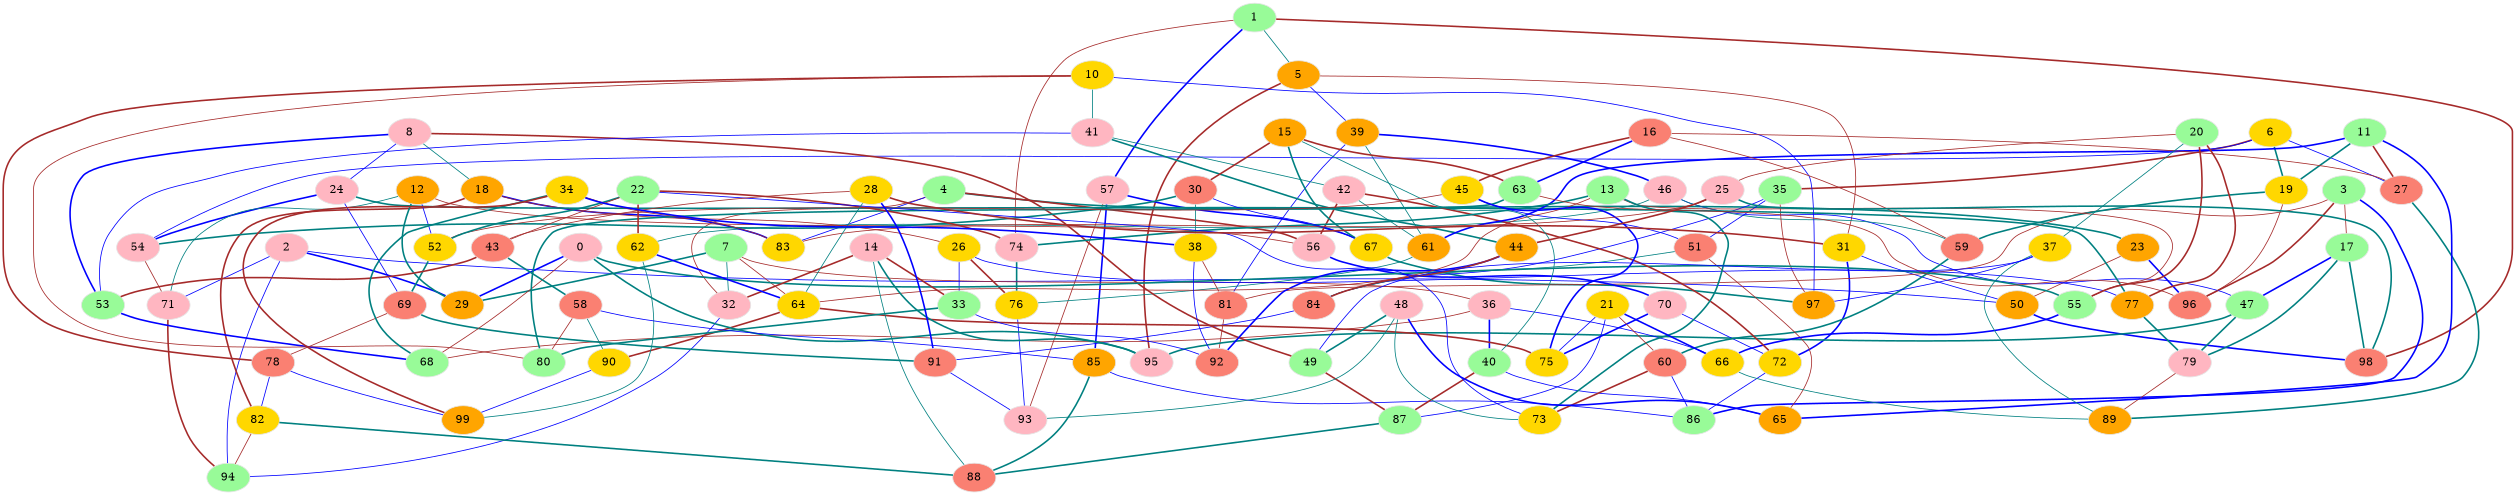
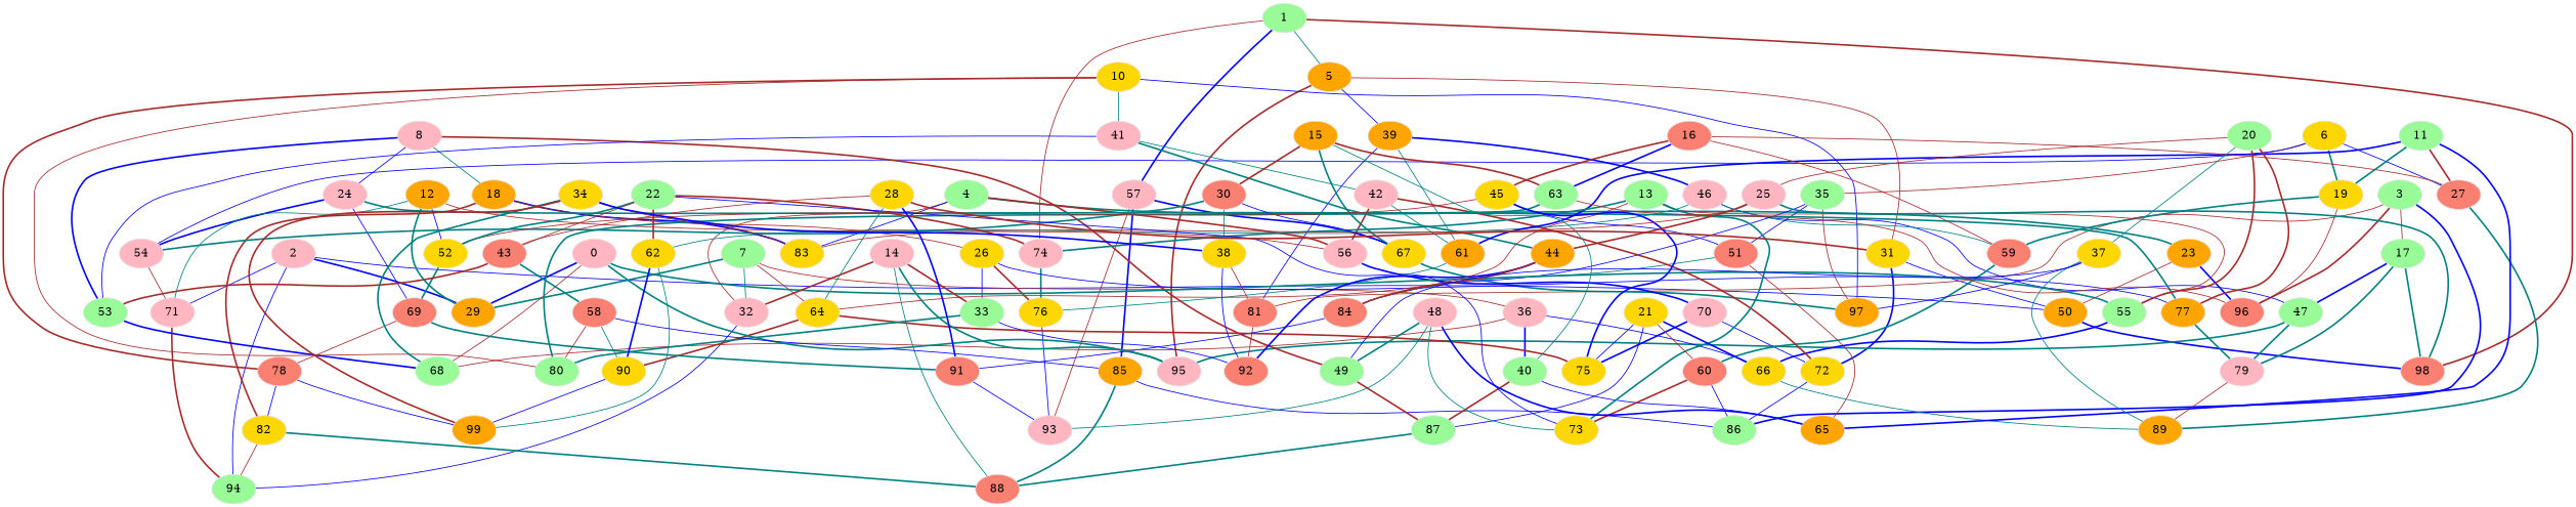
  graph {
    node [color=gray90 fillcolor=gold style=filled]
    edge [color=blue style=solid]
    1 [fillcolor=palegreen]
    5 [fillcolor=orange]
    57 [fillcolor=lightpink]
    74 [fillcolor=lightpink]
    98 [fillcolor=salmon]
    31
    39 [fillcolor=orange]
    95 [fillcolor=lightpink]
    67
    93 [fillcolor=lightpink]
    85 [fillcolor=orange]
    76
    2 [fillcolor=lightpink]
    29 [fillcolor=orange]
    50 [fillcolor=orange]
    71 [fillcolor=lightpink]
    94 [fillcolor=palegreen]
    3 [fillcolor=palegreen]
    17 [fillcolor=palegreen]
    81 [fillcolor=salmon]
    86 [fillcolor=palegreen]
    96 [fillcolor=salmon]
    47 [fillcolor=palegreen]
    79 [fillcolor=lightpink]
    92 [fillcolor=salmon]
    4 [fillcolor=palegreen]
    23 [fillcolor=orange]
    32 [fillcolor=lightpink]
    56 [fillcolor=lightpink]
    83
    70 [fillcolor=lightpink]
    72
    61 [fillcolor=orange]
    46 [fillcolor=lightpink]
    6
    19
    27 [fillcolor=salmon]
    35 [fillcolor=palegreen]
    54 [fillcolor=lightpink]
    59 [fillcolor=salmon]
    89 [fillcolor=orange]
    97 [fillcolor=orange]
    51 [fillcolor=salmon]
    84 [fillcolor=salmon]
    7 [fillcolor=palegreen]
    36 [fillcolor=lightpink]
    64
    68 [fillcolor=palegreen]
    40 [fillcolor=palegreen]
    66
    75
    90
    8 [fillcolor=lightpink]
    18 [fillcolor=orange]
    24 [fillcolor=lightpink]
    49 [fillcolor=palegreen]
    53 [fillcolor=palegreen]
    26
    82
    77 [fillcolor=orange]
    69 [fillcolor=salmon]
    87 [fillcolor=palegreen]
    n63 [fillcolor=lightpink label=0]
    55 [fillcolor=palegreen]
    41 [fillcolor=lightpink]
    10
    78 [fillcolor=salmon]
    80 [fillcolor=palegreen]
    44 [fillcolor=orange]
    42 [fillcolor=lightpink]
    99 [fillcolor=orange]
    11 [fillcolor=palegreen]
    65 [fillcolor=orange]
    12 [fillcolor=orange]
    52
    13 [fillcolor=palegreen]
    73
    14 [fillcolor=lightpink]
    33 [fillcolor=palegreen]
    88 [fillcolor=salmon]
    15 [fillcolor=orange]
    30 [fillcolor=salmon]
    63 [fillcolor=palegreen]
    38
    16 [fillcolor=salmon]
    45
    60 [fillcolor=salmon]
    20 [fillcolor=palegreen]
    25 [fillcolor=lightpink]
    37
    21
    22 [fillcolor=palegreen]
    43 [fillcolor=salmon]
    62
    58 [fillcolor=salmon]
    91 [fillcolor=salmon]
    28
    34
    48 [fillcolor=lightpink]
    1 -- 5 [color=teal]
    1 -- 57 [style=bold]
    1 -- 74 [color=brown]
    1 -- 98 [color=brown style=bold]
    5 -- 31 [color=brown]
    5 -- 39
    5 -- 95 [color=brown style=bold]
    57 -- 67 [style=bold]
    57 -- 93 [color=brown]
    57 -- 85 [style=bold]
    74 -- 76 [color=teal style=bold]
    31 -- 50
    31 -- 72 [style=bold]
    39 -- 81
    39 -- 61 [color=teal]
    39 -- 46 [style=bold]
    67 -- 97 [color=teal style=bold]
    85 -- 86
    85 -- 88 [color=teal style=bold]
    76 -- 93
    2 -- 29 [style=bold]
    2 -- 50
    2 -- 71
    2 -- 94
    50 -- 98 [style=bold]
    71 -- 94 [color=brown style=bold]
    3 -- 17 [color=brown]
    3 -- 81 [color=brown]
    3 -- 86 [style=bold]
    3 -- 96 [color=brown style=bold]
    17 -- 98 [color=teal style=bold]
    17 -- 47 [style=bold]
    17 -- 79 [color=teal style=bold]
    81 -- 92 [color=brown]
    47 -- 95 [color=teal style=bold]
    47 -- 79 [color=teal style=bold]
    79 -- 89 [color=brown]
    4 -- 23 [color=teal style=bold]
    4 -- 32 [color=brown]
    4 -- 56 [color=brown style=bold]
    4 -- 83
    23 -- 50 [color=brown]
    23 -- 96 [style=bold]
    32 -- 94
    56 -- 70 [style=bold]
    70 -- 72
    70 -- 75 [style=bold]
    72 -- 86
    61 -- 76 [color=teal]
    46 -- 47
    46 -- 59 [color=teal]
    46 -- 62 [color=teal]
    6 -- 19 [color=teal style=bold]
    6 -- 27
-   6 -- 35 [color=brown style=bold]
+   6 -- 35 [color=brown]
    6 -- 54
    19 -- 96 [color=brown]
    19 -- 59 [color=teal style=bold]
    27 -- 89 [color=teal style=bold]
    35 -- 97 [color=brown]
    35 -- 51
    35 -- 84
    54 -- 71 [color=brown]
    59 -- 60 [color=teal style=bold]
    51 -- 84 [color=teal]
    51 -- 65 [color=brown]
    84 -- 91
    7 -- 29 [color=teal style=bold]
    7 -- 32 [color=teal]
    7 -- 36 [color=brown]
    7 -- 64 [color=brown]
    36 -- 68 [color=brown]
    36 -- 40 [style=bold]
    36 -- 66
    64 -- 75 [color=brown style=bold]
    64 -- 90 [color=brown style=bold]
    40 -- 87 [color=brown style=bold]
    40 -- 65
    66 -- 89 [color=teal]
    90 -- 99
    8 -- 18 [color=teal]
    8 -- 24
    8 -- 49 [color=brown style=bold]
    8 -- 53 [style=bold]
    18 -- 83 [style=bold]
    18 -- 26 [color=brown]
    18 -- 82 [color=brown style=bold]
    24 -- 54 [style=bold]
    24 -- 77 [color=teal style=bold]
    24 -- 69
    49 -- 87 [color=brown style=bold]
    53 -- 68 [style=bold]
    26 -- 76 [color=brown style=bold]
    26 -- 77
    26 -- 33
    82 -- 94 [color=brown]
    82 -- 88 [color=teal style=bold]
    77 -- 79 [color=teal style=bold]
    69 -- 78 [color=brown]
    69 -- 91 [color=teal style=bold]
    87 -- 88 [color=teal style=bold]
    n63 -- 95 [color=teal style=bold]
    n63 -- 29 [style=bold]
    n63 -- 68 [color=brown]
    n63 -- 55 [color=teal style=bold]
    55 -- 66 [style=bold]
    41 -- 53
    41 -- 44 [color=teal style=bold]
    41 -- 42 [color=teal]
    10 -- 97
    10 -- 41 [color=teal]
    10 -- 78 [color=brown style=bold]
    10 -- 80 [color=brown]
    78 -- 82
    78 -- 99
    44 -- 92 [style=bold]
    44 -- 84 [color=brown style=bold]
    42 -- 56 [color=brown style=bold]
    42 -- 72 [color=brown style=bold]
    42 -- 61 [color=teal]
    11 -- 61 [style=bold]
    11 -- 19 [color=teal style=bold]
    11 -- 27 [color=brown style=bold]
    11 -- 65 [style=bold]
    12 -- 29 [color=teal style=bold]
    12 -- 71 [color=teal]
    12 -- 56 [color=brown]
    12 -- 52
    52 -- 69 [color=teal style=bold]
    13 -- 74 [color=teal style=bold]
    13 -- 64 [color=brown]
    13 -- 55 [color=brown]
    13 -- 73 [color=teal style=bold]
    14 -- 95 [color=teal style=bold]
    14 -- 32 [color=brown style=bold]
    14 -- 33 [color=brown style=bold]
    14 -- 88 [color=teal]
    33 -- 92
    33 -- 80 [color=teal style=bold]
    15 -- 67 [color=teal style=bold]
    15 -- 40 [color=teal]
    15 -- 30 [color=brown style=bold]
    15 -- 63 [color=brown style=bold]
    30 -- 67
    30 -- 54 [color=teal style=bold]
    30 -- 38 [color=teal]
    63 -- 96 [color=brown]
    63 -- 80 [color=teal style=bold]
    38 -- 81 [color=brown]
    38 -- 92
    16 -- 27 [color=brown]
    16 -- 59 [color=brown]
    16 -- 63 [style=bold]
    16 -- 45 [color=brown style=bold]
    45 -- 51
    45 -- 75 [style=bold]
    45 -- 52 [color=brown]
    60 -- 86
    60 -- 73 [color=brown style=bold]
    20 -- 77 [color=brown style=bold]
    20 -- 55 [color=brown style=bold]
    20 -- 25 [color=brown]
    20 -- 37 [color=teal]
    25 -- 98 [color=teal style=bold]
    25 -- 83 [color=brown]
    25 -- 44 [color=brown style=bold]
    37 -- 89 [color=teal]
    37 -- 97
    37 -- 49
    21 -- 66 [style=bold]
    21 -- 75
    21 -- 87
    21 -- 60 [color=brown]
    22 -- 74 [color=brown style=bold]
    22 -- 52 [color=teal style=bold]
    22 -- 73
    22 -- 43 [color=brown]
    22 -- 62 [color=brown style=bold]
    43 -- 53 [color=brown style=bold]
    43 -- 58 [color=teal style=bold]
-   62 -- 64 [style=bold]
+   62 -- 90 [style=bold]
    62 -- 99 [color=teal]
    58 -- 85
    58 -- 90 [color=teal]
    58 -- 80 [color=brown]
    91 -- 93
    28 -- 31 [color=brown style=bold]
    28 -- 64 [color=teal]
    28 -- 43 [color=brown]
    28 -- 91 [style=bold]
    34 -- 83 [color=brown]
    34 -- 68 [color=teal style=bold]
    34 -- 99 [color=brown style=bold]
    34 -- 38 [style=bold]
    48 -- 93 [color=teal]
    48 -- 49 [color=teal style=bold]
    48 -- 65 [style=bold]
    48 -- 73 [color=teal]
  }
